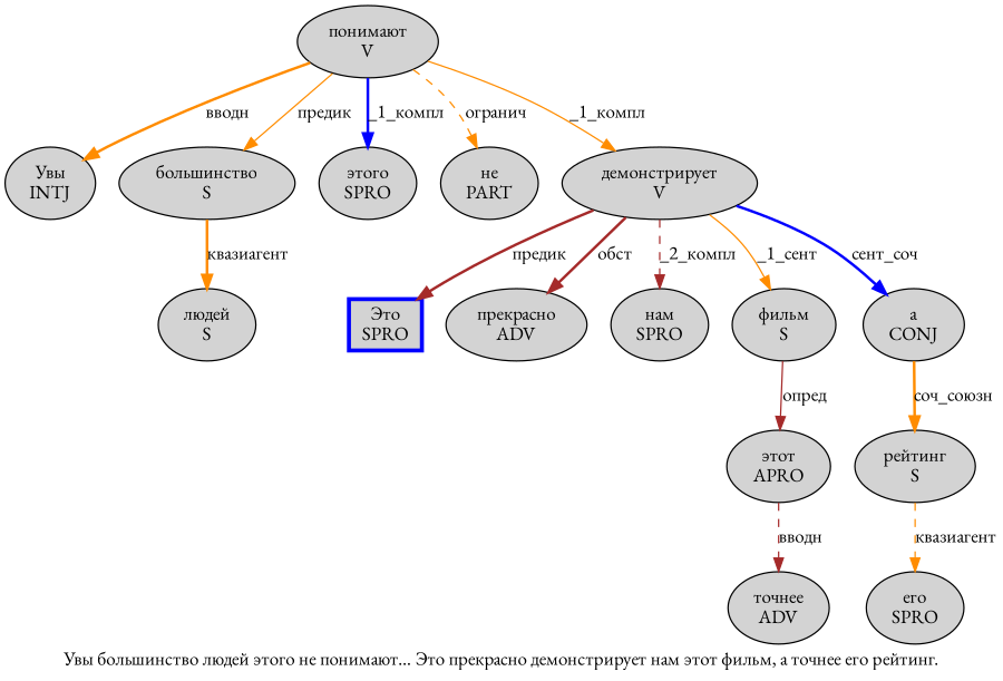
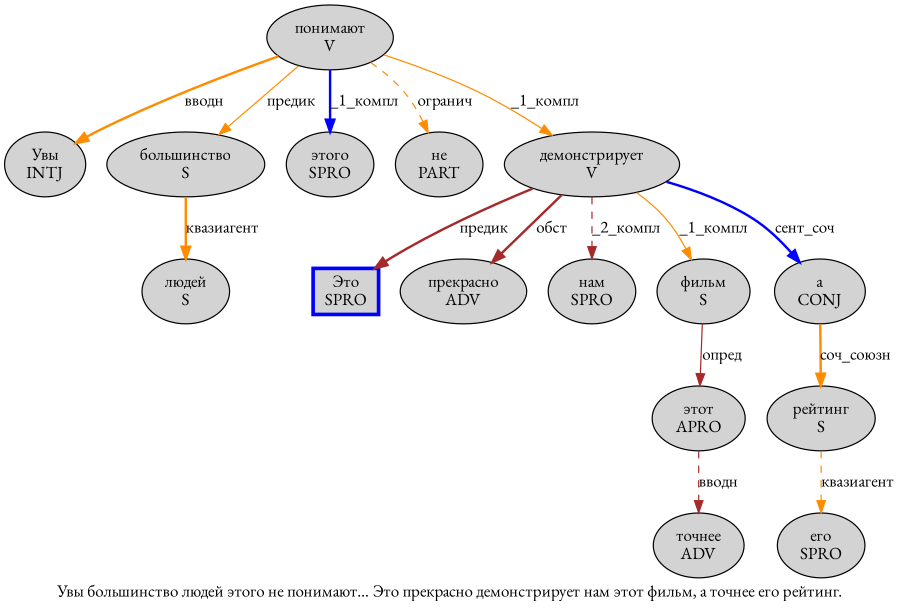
  digraph {
    fontname="EB Garamond"
    label="Увы большинство людей этого не понимают… Это прекрасно демонстрирует нам этот фильм, а точнее его рейтинг."
    node [fillcolor=lightgray fontname="EB Garamond" penwidth=1 shape=ellipse style=filled]
    edge [color=darkorange fontname="EB Garamond" style=bold]
    n1 [label="Увы\nINTJ"]
    n2 [label="большинство\nS"]
    n3 [label="людей\nS"]
    n4 [label="этого\nSPRO"]
    n5 [label="не\nPART"]
    n6 [label="понимают\nV"]
    n7 [label="демонстрирует\nV"]
    n8 [color=blue label="Это\nSPRO" penwidth=3 shape=box]
    n9 [label="прекрасно\nADV"]
    n10 [label="нам\nSPRO"]
    n11 [label="фильм\nS"]
    n12 [label="а\nCONJ"]
    n13 [label="этот\nAPRO"]
    n14 [label="рейтинг\nS"]
    n15 [label="точнее\nADV"]
    n16 [label="его\nSPRO"]
    n2 -> n3 [label="квазиагент"]
    n6 -> n1 [label="вводн"]
    n6 -> n2 [label="предик" style=solid]
    n6 -> n4 [color=blue label="_1_компл"]
    n6 -> n5 [label="огранич" style=dashed]
    n6 -> n7 [label="_1_компл" style=solid]
    n7 -> n8 [color=brown label="предик"]
    n7 -> n9 [color=brown label="обст"]
    n7 -> n10 [color=brown label="_2_компл" style=dashed]
-   n7 -> n11 [label="_1_сент" style=solid]
+   n7 -> n11 [label="_1_компл" style=solid]
    n7 -> n12 [color=blue label="сент_соч"]
    n11 -> n13 [color=brown label="опред" style=solid]
    n12 -> n14 [label="соч_союзн"]
    n13 -> n15 [color=brown label="вводн" style=dashed]
    n14 -> n16 [label="квазиагент" style=dashed]
  }
